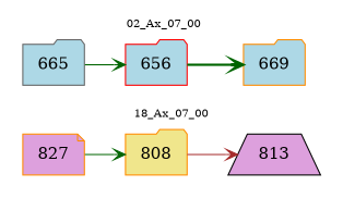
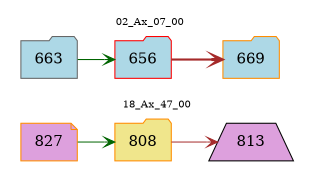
  digraph {
    rankdir=LR
    node [color=darkorange fillcolor=lightblue shape=folder style=filled]
    edge [arrowhead=vee color=darkgreen style=solid]
    n1 [fillcolor=plum label=827 shape=note]
    n2 [fillcolor=khaki label=808]
    n3 [color=black fillcolor=plum label=813 shape=trapezium]
-   n4 [color=gray40 label=665]
+   n4 [color=gray40 label=663]
    n5 [color=red label=656]
    n6 [label=669]
    subgraph cluster_1 {
      color=white
      fontsize=10
-     label="18_Ax_07_00"
+     label="18_Ax_47_00"
      n1
      n2
      n3
    }
    subgraph cluster_2 {
      color=white
      fontsize=10
      label="02_Ax_07_00"
      n4
      n5
      n6
    }
    n1 -> n2
    n2 -> n3 [color=brown]
    n4 -> n5
-   n5 -> n6 [style=bold]
+   n5 -> n6 [color=brown style=bold]
  }
